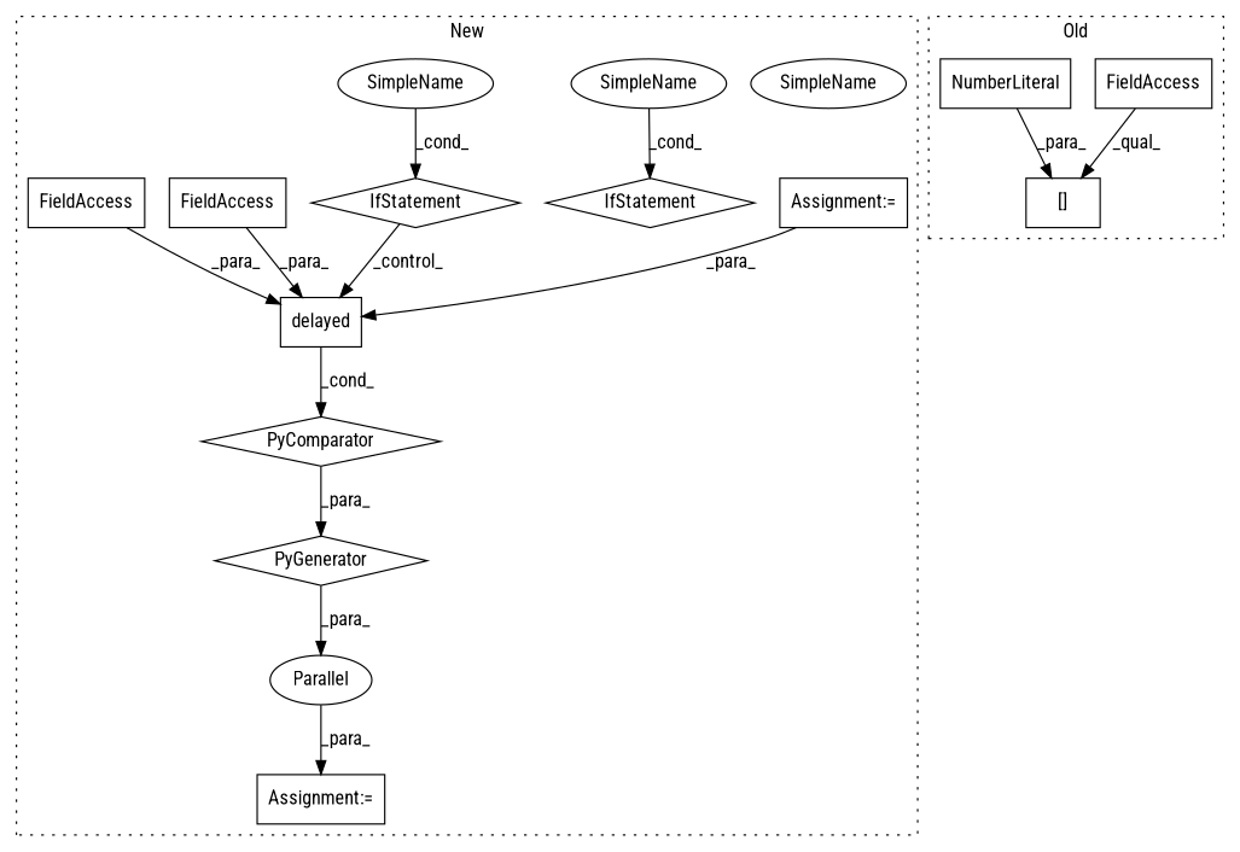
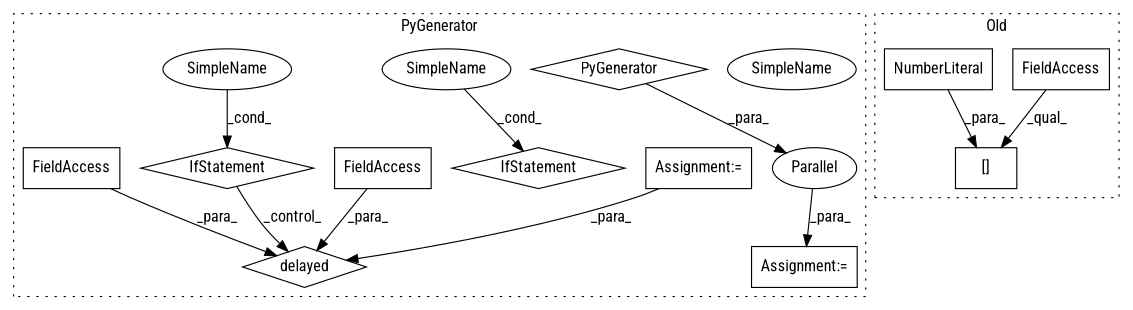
  digraph {
    fontname="Roboto Condensed"
    node [a=42 fontname="Roboto Condensed" l=5 s=2809 shape=box]
    edge [fontname="Roboto Condensed"]
-   n1 [a=32 l="8,1" label=delayed s="2699,2744"]
+   n1 [a=32 l="8,1" label=delayed s="2699,2744" shape=diamond]
    n2 [a=7 l=1 label="Assignment:=" s=2678]
    n3 [a=25 l=44 label=IfStatement shape=diamond]
    n4 [label=SimpleName s=2848 shape=ellipse]
    n5 [a=7 l=14 label="Assignment:=" s=2531]
    n6 [a=107 l=160 label=PyGenerator s=2699 shape=diamond]
-   n7 [a=113 l=44 label=PyComparator shape=diamond]
    n8 [a=32 l="20,-3" label=Parallel s="2679,2859" shape=ellipse]
    n9 [a=25 l=47 label=IfStatement s=2610 shape=diamond]
    n10 [label=SimpleName s=2652 shape=ellipse]
    n11 [label=SimpleName s=2848 shape=ellipse]
    n12 [a=22 l=4 label=FieldAccess s=2722]
    n13 [a=22 l=4 label=FieldAccess s=2736]
    n14 [a=2 l="9,1" label="[]" s="2111,2121"]
    n15 [a=22 l=8 label=FieldAccess s=2111]
    n16 [a=34 l=1 label=NumberLiteral s=2120]
    subgraph cluster_1 {
-     label=New
+     label=PyGenerator
      style=dotted
      n1
      n2
      n3
      n4
      n5
      n6
-     n7
      n8
      n9
      n10
      n11
      n12
      n13
    }
    subgraph cluster_2 {
      label=Old
      style=dotted
      n14
      n15
      n16
    }
-   n1 -> n7 [label=_cond_]
    n3 -> n1 [label=_control_]
    n5 -> n1 [label=_para_]
    n6 -> n8 [label=_para_]
-   n7 -> n6 [label=_para_]
    n8 -> n2 [label=_para_]
    n10 -> n9 [label=_cond_]
    n11 -> n3 [label=_cond_]
    n12 -> n1 [label=_para_]
    n13 -> n1 [label=_para_]
    n15 -> n14 [label=_qual_]
    n16 -> n14 [label=_para_]
  }
